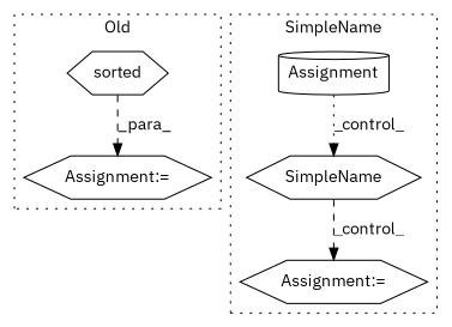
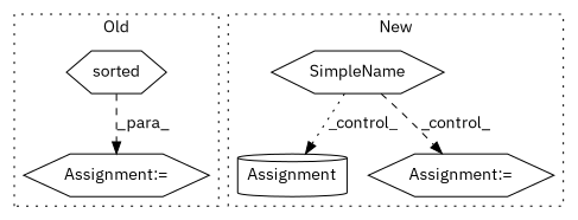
  digraph {
    fontname="IBM Plex Sans"
    node [a=32 fontname="IBM Plex Sans" l="7,1" shape=hexagon]
    edge [fontname="IBM Plex Sans" style=dashed]
    n1 [label=sorted s="8157,8344"]
    n2 [a=7 l=1 label="Assignment:=" s=8156]
    n3 [label=Assignment s="10100,10114" shape=cylinder]
    n4 [a=42 label=SimpleName l=""]
    n5 [a=7 l=1 label="Assignment:=" s=10320]
    subgraph cluster_1 {
      label=Old
      style=dotted
      n1
      n2
    }
    subgraph cluster_2 {
-     label=SimpleName
+     label=New
      style=dotted
      n3
      n4
      n5
    }
    n1 -> n2 [label=_para_]
-   n3 -> n4 [label=_control_ style=dotted]
+   n4 -> n3 [label=_control_ style=dotted]
    n4 -> n5 [label=_control_]
  }
